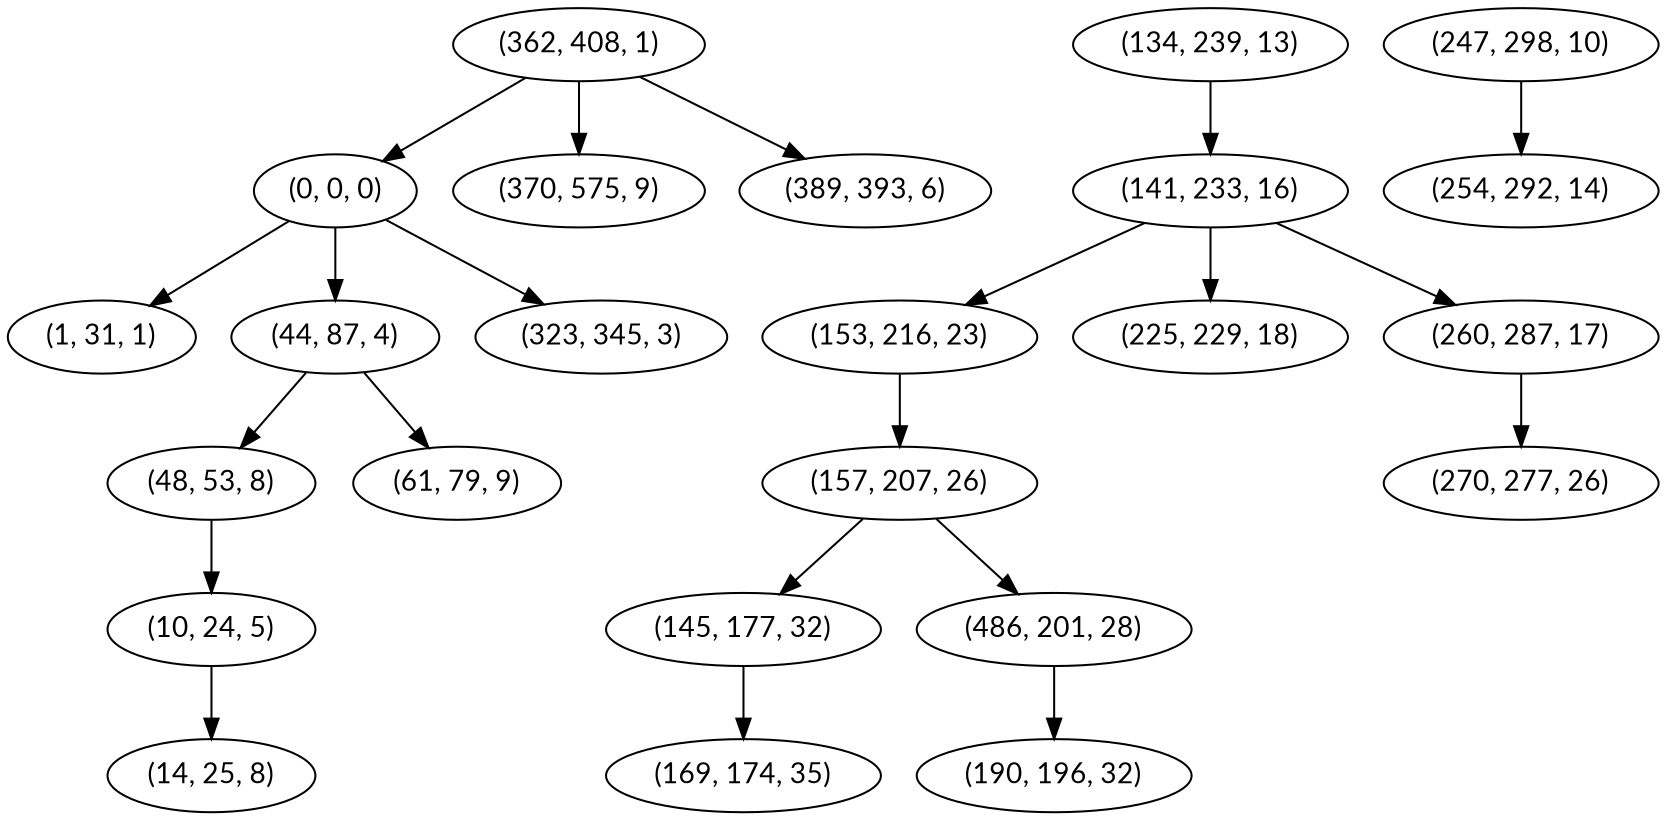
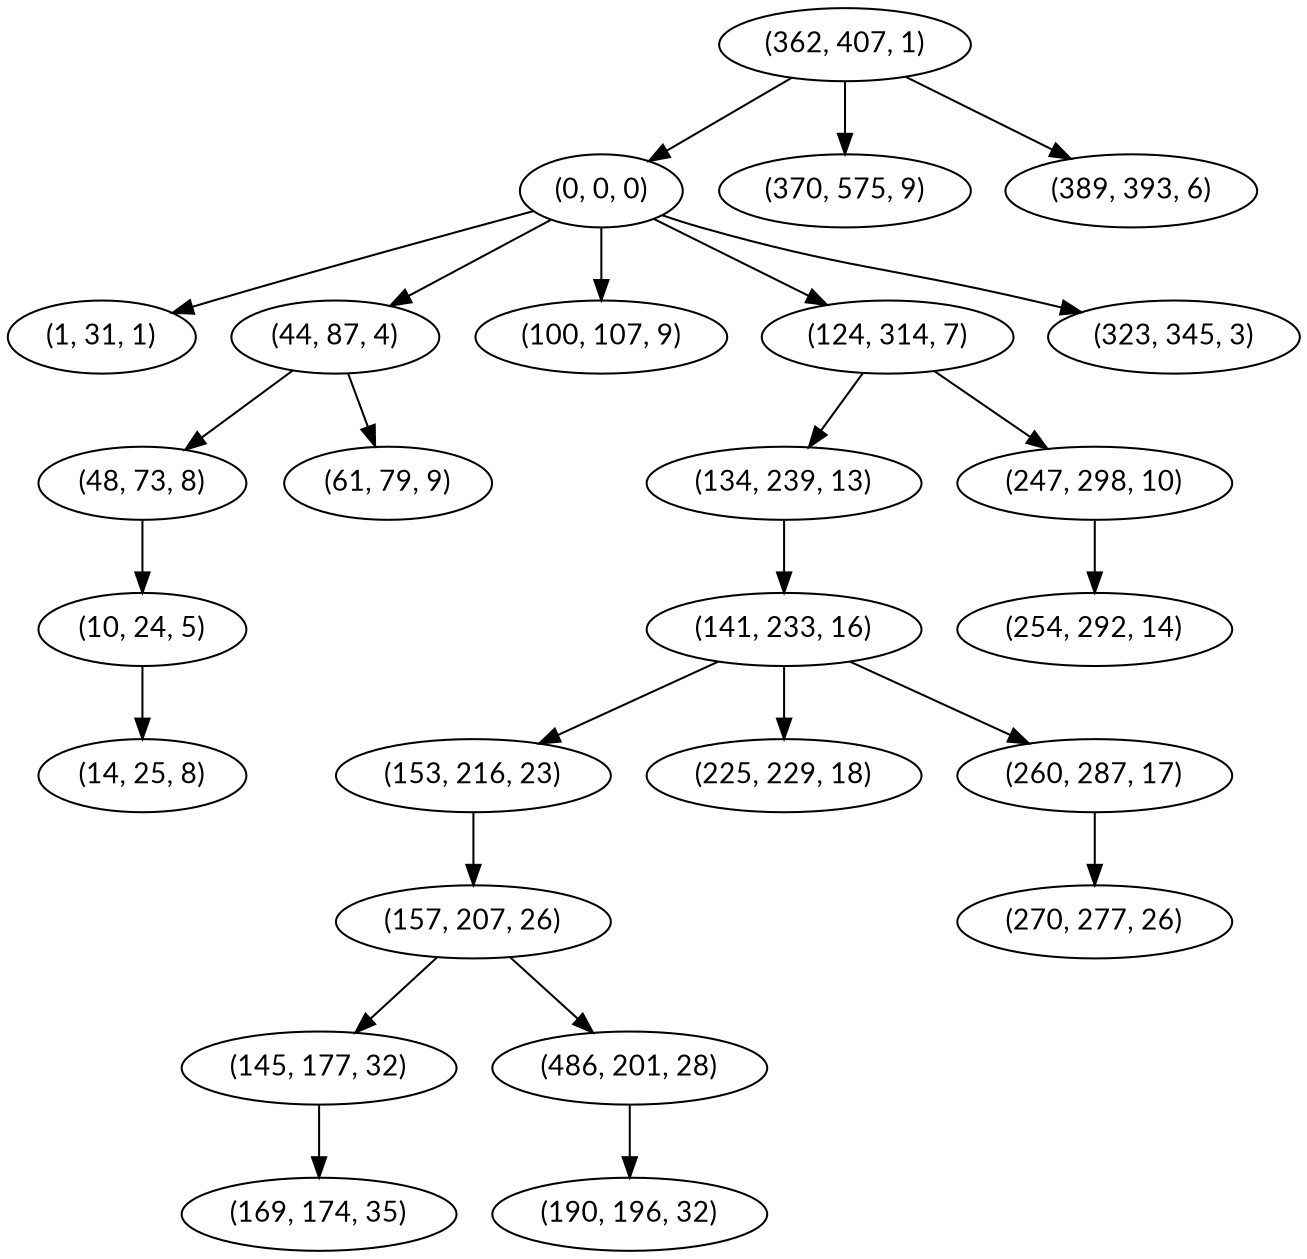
  digraph {
    fontname=Lato
    node [fontname=Lato]
    edge [fontname=Lato]
    "(0, 0, 0)"
    "(1, 31, 1)"
    "(44, 87, 4)"
+   "(100, 107, 9)"
+   "(124, 314, 7)"
    "(323, 345, 3)"
-   "(48, 53, 8)"
+   "(48, 53, 8)" [label="(48, 73, 8)"]
    "(61, 79, 9)"
    "(134, 239, 13)"
    "(247, 298, 10)"
-   "(362, 407, 1)" [label="(362, 408, 1)"]
+   "(362, 407, 1)"
    n12 [label="(370, 575, 9)"]
    "(389, 393, 6)"
    n14 [label="(14, 25, 8)"]
    "(10, 24, 5)"
    "(141, 233, 16)"
    "(254, 292, 14)"
    "(153, 216, 23)"
    "(225, 229, 18)"
    "(260, 287, 17)"
    "(157, 207, 26)"
    n22 [label="(145, 177, 32)"]
    n23 [label="(486, 201, 28)"]
    "(169, 174, 35)"
    "(190, 196, 32)"
    "(270, 277, 26)"
    "(0, 0, 0)" -> "(1, 31, 1)"
    "(0, 0, 0)" -> "(44, 87, 4)"
+   "(0, 0, 0)" -> "(100, 107, 9)"
+   "(0, 0, 0)" -> "(124, 314, 7)"
    "(0, 0, 0)" -> "(323, 345, 3)"
    "(44, 87, 4)" -> "(48, 53, 8)"
    "(44, 87, 4)" -> "(61, 79, 9)"
+   "(124, 314, 7)" -> "(134, 239, 13)"
+   "(124, 314, 7)" -> "(247, 298, 10)"
    "(48, 53, 8)" -> "(10, 24, 5)"
    "(134, 239, 13)" -> "(141, 233, 16)"
    "(247, 298, 10)" -> "(254, 292, 14)"
    "(362, 407, 1)" -> "(0, 0, 0)"
    "(362, 407, 1)" -> n12
    "(362, 407, 1)" -> "(389, 393, 6)"
    "(10, 24, 5)" -> n14
    "(141, 233, 16)" -> "(153, 216, 23)"
    "(141, 233, 16)" -> "(225, 229, 18)"
    "(141, 233, 16)" -> "(260, 287, 17)"
    "(153, 216, 23)" -> "(157, 207, 26)"
    "(260, 287, 17)" -> "(270, 277, 26)"
    "(157, 207, 26)" -> n22
    "(157, 207, 26)" -> n23
    n22 -> "(169, 174, 35)"
    n23 -> "(190, 196, 32)"
  }
